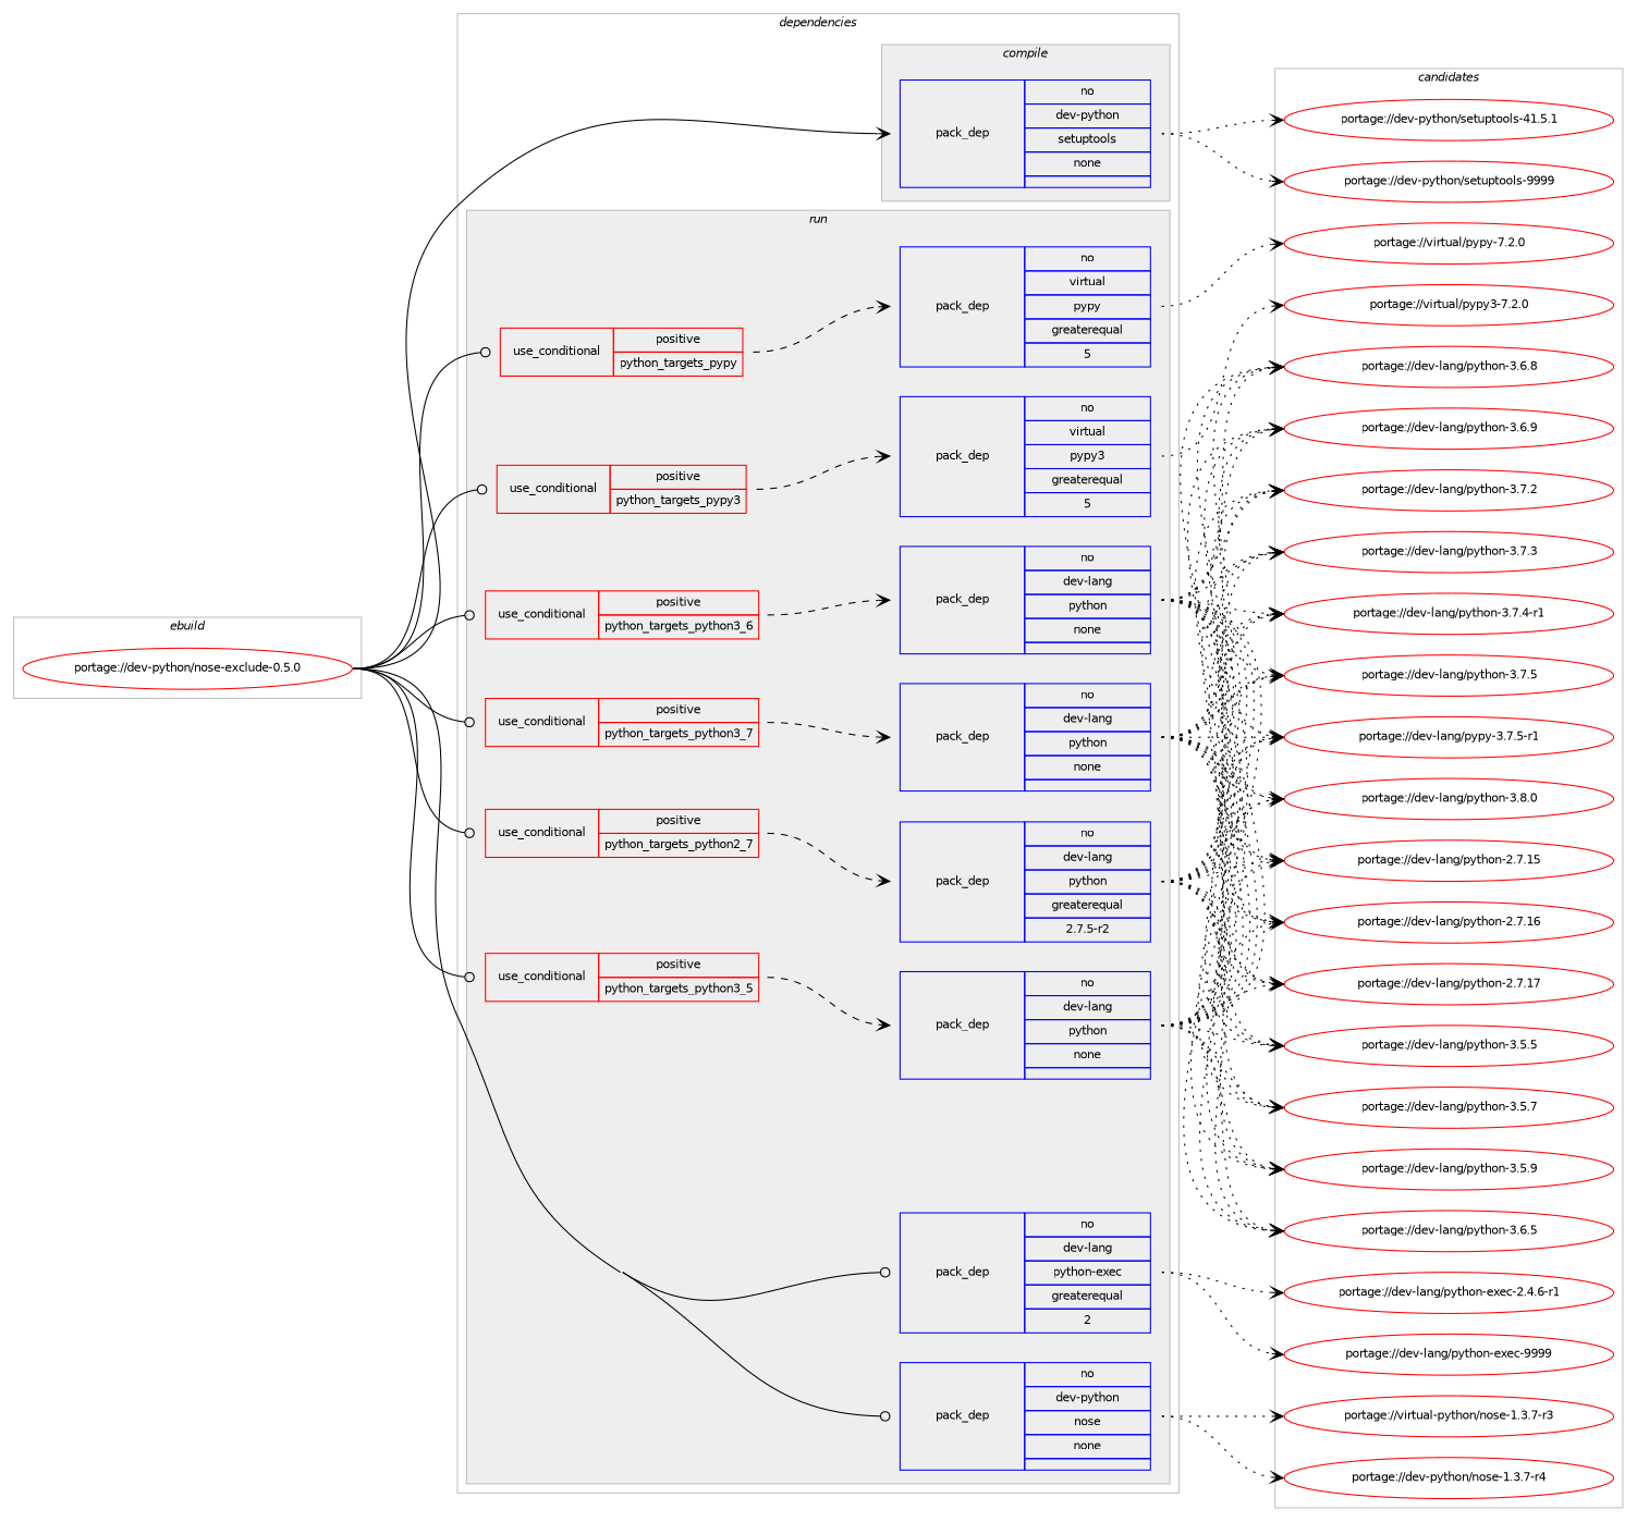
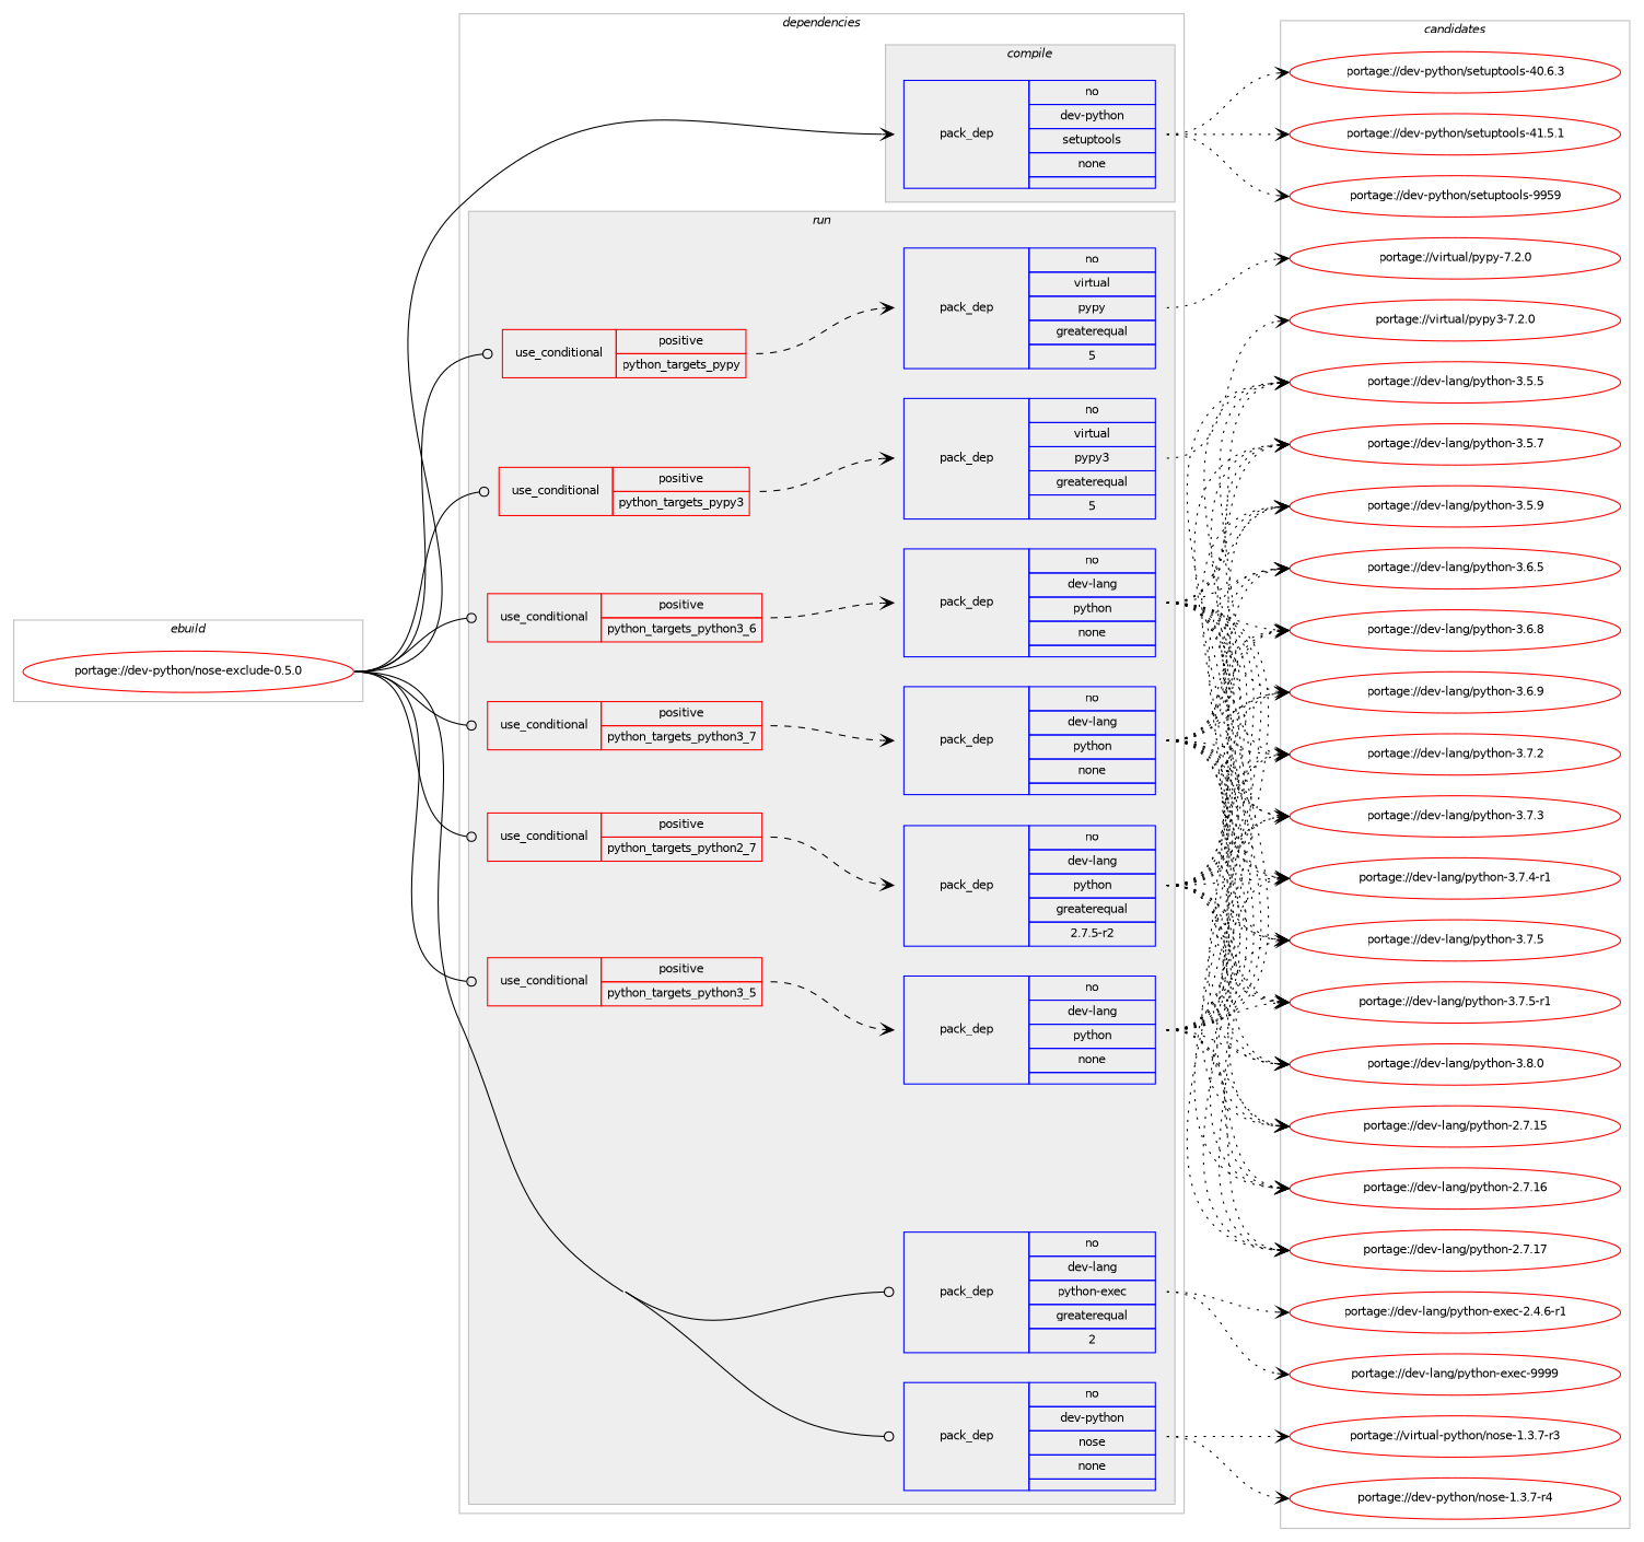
  digraph {
    compound=true
    concentrate=true
    fontname=Helvetica
    fontsize=10
    newrank=true
    rankdir=LR
    ranksep=1.5
    node [color=red fontname=Helvetica fontsize=10]
    edge [arrowhead=vee headport=w style=dotted tailport=e weight=100]
    n1 [label="portage://dev-python/nose-exclude-0.5.0" width=4]
    n2 [color=blue label=<<TABLE BORDER="0" CELLBORDER="1" CELLSPACING="0" CELLPADDING="4" WIDTH="220"><TR><TD ROWSPAN="6" CELLPADDING="30">pack_dep</TD></TR><TR><TD WIDTH="110">no</TD></TR><TR><TD>dev-python</TD></TR><TR><TD>setuptools</TD></TR><TR><TD>none</TD></TR><TR><TD></TD></TR></TABLE>> shape=none]
    n3 [color=blue label=<<TABLE BORDER="0" CELLBORDER="1" CELLSPACING="0" CELLPADDING="4" WIDTH="220"><TR><TD ROWSPAN="6" CELLPADDING="30">pack_dep</TD></TR><TR><TD WIDTH="110">no</TD></TR><TR><TD>virtual</TD></TR><TR><TD>pypy</TD></TR><TR><TD>greaterequal</TD></TR><TR><TD>5</TD></TR></TABLE>> shape=none]
    n4 [label=<<TABLE BORDER="0" CELLBORDER="1" CELLSPACING="0" CELLPADDING="4"><TR><TD ROWSPAN="3" CELLPADDING="10">use_conditional</TD></TR><TR><TD>positive</TD></TR><TR><TD>python_targets_pypy</TD></TR></TABLE>> shape=none]
    n5 [color=blue label=<<TABLE BORDER="0" CELLBORDER="1" CELLSPACING="0" CELLPADDING="4" WIDTH="220"><TR><TD ROWSPAN="6" CELLPADDING="30">pack_dep</TD></TR><TR><TD WIDTH="110">no</TD></TR><TR><TD>virtual</TD></TR><TR><TD>pypy3</TD></TR><TR><TD>greaterequal</TD></TR><TR><TD>5</TD></TR></TABLE>> shape=none]
    n6 [label=<<TABLE BORDER="0" CELLBORDER="1" CELLSPACING="0" CELLPADDING="4"><TR><TD ROWSPAN="3" CELLPADDING="10">use_conditional</TD></TR><TR><TD>positive</TD></TR><TR><TD>python_targets_pypy3</TD></TR></TABLE>> shape=none]
    n7 [color=blue label=<<TABLE BORDER="0" CELLBORDER="1" CELLSPACING="0" CELLPADDING="4" WIDTH="220"><TR><TD ROWSPAN="6" CELLPADDING="30">pack_dep</TD></TR><TR><TD WIDTH="110">no</TD></TR><TR><TD>dev-lang</TD></TR><TR><TD>python</TD></TR><TR><TD>greaterequal</TD></TR><TR><TD>2.7.5-r2</TD></TR></TABLE>> shape=none]
    n8 [label=<<TABLE BORDER="0" CELLBORDER="1" CELLSPACING="0" CELLPADDING="4"><TR><TD ROWSPAN="3" CELLPADDING="10">use_conditional</TD></TR><TR><TD>positive</TD></TR><TR><TD>python_targets_python2_7</TD></TR></TABLE>> shape=none]
    n9 [color=blue label=<<TABLE BORDER="0" CELLBORDER="1" CELLSPACING="0" CELLPADDING="4" WIDTH="220"><TR><TD ROWSPAN="6" CELLPADDING="30">pack_dep</TD></TR><TR><TD WIDTH="110">no</TD></TR><TR><TD>dev-lang</TD></TR><TR><TD>python</TD></TR><TR><TD>none</TD></TR><TR><TD></TD></TR></TABLE>> shape=none]
    n10 [label=<<TABLE BORDER="0" CELLBORDER="1" CELLSPACING="0" CELLPADDING="4"><TR><TD ROWSPAN="3" CELLPADDING="10">use_conditional</TD></TR><TR><TD>positive</TD></TR><TR><TD>python_targets_python3_5</TD></TR></TABLE>> shape=none]
    n11 [color=blue label=<<TABLE BORDER="0" CELLBORDER="1" CELLSPACING="0" CELLPADDING="4" WIDTH="220"><TR><TD ROWSPAN="6" CELLPADDING="30">pack_dep</TD></TR><TR><TD WIDTH="110">no</TD></TR><TR><TD>dev-lang</TD></TR><TR><TD>python</TD></TR><TR><TD>none</TD></TR><TR><TD></TD></TR></TABLE>> shape=none]
    n12 [label=<<TABLE BORDER="0" CELLBORDER="1" CELLSPACING="0" CELLPADDING="4"><TR><TD ROWSPAN="3" CELLPADDING="10">use_conditional</TD></TR><TR><TD>positive</TD></TR><TR><TD>python_targets_python3_6</TD></TR></TABLE>> shape=none]
    n13 [color=blue label=<<TABLE BORDER="0" CELLBORDER="1" CELLSPACING="0" CELLPADDING="4" WIDTH="220"><TR><TD ROWSPAN="6" CELLPADDING="30">pack_dep</TD></TR><TR><TD WIDTH="110">no</TD></TR><TR><TD>dev-lang</TD></TR><TR><TD>python</TD></TR><TR><TD>none</TD></TR><TR><TD></TD></TR></TABLE>> shape=none]
    n14 [label=<<TABLE BORDER="0" CELLBORDER="1" CELLSPACING="0" CELLPADDING="4"><TR><TD ROWSPAN="3" CELLPADDING="10">use_conditional</TD></TR><TR><TD>positive</TD></TR><TR><TD>python_targets_python3_7</TD></TR></TABLE>> shape=none]
    n15 [color=blue label=<<TABLE BORDER="0" CELLBORDER="1" CELLSPACING="0" CELLPADDING="4" WIDTH="220"><TR><TD ROWSPAN="6" CELLPADDING="30">pack_dep</TD></TR><TR><TD WIDTH="110">no</TD></TR><TR><TD>dev-lang</TD></TR><TR><TD>python-exec</TD></TR><TR><TD>greaterequal</TD></TR><TR><TD>2</TD></TR></TABLE>> shape=none]
    n16 [color=blue label=<<TABLE BORDER="0" CELLBORDER="1" CELLSPACING="0" CELLPADDING="4" WIDTH="220"><TR><TD ROWSPAN="6" CELLPADDING="30">pack_dep</TD></TR><TR><TD WIDTH="110">no</TD></TR><TR><TD>dev-python</TD></TR><TR><TD>nose</TD></TR><TR><TD>none</TD></TR><TR><TD></TD></TR></TABLE>> shape=none]
+   n17 [label="portage://dev-python/setuptools-40.6.3" width=4]
    n18 [label="portage://dev-python/setuptools-41.5.1" width=4]
-   n19 [label="portage://dev-python/setuptools-9999" width=4]
+   n19 [label="portage://dev-python/setuptools-9959" width=4]
    n20 [label="portage://virtual/pypy-7.2.0" width=4]
    n21 [label="portage://virtual/pypy3-7.2.0" width=4]
    n22 [label="portage://dev-lang/python-2.7.15" width=4]
    n23 [label="portage://dev-lang/python-2.7.16" width=4]
    n24 [label="portage://dev-lang/python-2.7.17" width=4]
    n25 [label="portage://dev-lang/python-3.5.5" width=4]
    n26 [label="portage://dev-lang/python-3.5.7" width=4]
    n27 [label="portage://dev-lang/python-3.5.9" width=4]
    n28 [label="portage://dev-lang/python-3.6.5" width=4]
    n29 [label="portage://dev-lang/python-3.6.8" width=4]
    n30 [label="portage://dev-lang/python-3.6.9" width=4]
    n31 [label="portage://dev-lang/python-3.7.2" width=4]
    n32 [label="portage://dev-lang/python-3.7.3" width=4]
    n33 [label="portage://dev-lang/python-3.7.4-r1" width=4]
    n34 [label="portage://dev-lang/python-3.7.5" width=4]
-   n35 [label="portage://dev-lang/pypy-3.7.5-r1" width=4]
+   n35 [label="portage://dev-lang/python-3.7.5-r1" width=4]
    n36 [label="portage://dev-lang/python-3.8.0" width=4]
    n37 [label="portage://dev-lang/python-exec-2.4.6-r1" width=4]
    n38 [label="portage://dev-lang/python-exec-9999" width=4]
    n39 [label="portage://virtual-python/nose-1.3.7-r3" width=4]
    n40 [label="portage://dev-python/nose-1.3.7-r4" width=4]
    subgraph cluster_1 {
      color=gray
      label=<<i>ebuild</i>>
      rank=same
      n1
    }
    subgraph cluster_2 {
      color=gray
      label=<<i>dependencies</i>>
      subgraph cluster_3 {
        color=gray
        fillcolor="#eeeeee"
        label=<<i>compile</i>>
        style=filled
        subgraph sub_4 {
          color=gray
          fillcolor="#eeeeee"
          label=<<i>compile</i>>
          style=filled
          n2
        }
      }
      subgraph cluster_5 {
        color=gray
        fillcolor="#eeeeee"
        label=<<i>compile and run</i>>
        style=filled
      }
      subgraph cluster_6 {
        color=gray
        fillcolor="#eeeeee"
        label=<<i>run</i>>
        style=filled
        subgraph sub_7 {
          color=gray
          fillcolor="#eeeeee"
          label=<<i>run</i>>
          style=filled
          n4
          subgraph sub_8 {
            color=gray
            fillcolor="#eeeeee"
            label=<<i>run</i>>
            style=filled
            n3
          }
        }
        subgraph sub_9 {
          color=gray
          fillcolor="#eeeeee"
          label=<<i>run</i>>
          style=filled
          n6
          subgraph sub_10 {
            color=gray
            fillcolor="#eeeeee"
            label=<<i>run</i>>
            style=filled
            n5
          }
        }
        subgraph sub_11 {
          color=gray
          fillcolor="#eeeeee"
          label=<<i>run</i>>
          style=filled
          n8
          subgraph sub_12 {
            color=gray
            fillcolor="#eeeeee"
            label=<<i>run</i>>
            style=filled
            n7
          }
        }
        subgraph sub_13 {
          color=gray
          fillcolor="#eeeeee"
          label=<<i>run</i>>
          style=filled
          n10
          subgraph sub_14 {
            color=gray
            fillcolor="#eeeeee"
            label=<<i>run</i>>
            style=filled
            n9
          }
        }
        subgraph sub_15 {
          color=gray
          fillcolor="#eeeeee"
          label=<<i>run</i>>
          style=filled
          n12
          subgraph sub_16 {
            color=gray
            fillcolor="#eeeeee"
            label=<<i>run</i>>
            style=filled
            n11
          }
        }
        subgraph sub_17 {
          color=gray
          fillcolor="#eeeeee"
          label=<<i>run</i>>
          style=filled
          n14
          subgraph sub_18 {
            color=gray
            fillcolor="#eeeeee"
            label=<<i>run</i>>
            style=filled
            n13
          }
        }
        subgraph sub_19 {
          color=gray
          fillcolor="#eeeeee"
          label=<<i>run</i>>
          style=filled
          n15
        }
        subgraph sub_20 {
          color=gray
          fillcolor="#eeeeee"
          label=<<i>run</i>>
          style=filled
          n16
        }
      }
    }
    subgraph cluster_21 {
      color=gray
      label=<<i>candidates</i>>
      rank=same
      subgraph sub_22 {
        color=black
        label=<<i>candidates</i>>
        nodesep=1
        rank=same
+       n17
        n18
        n19
      }
      subgraph sub_23 {
        color=black
        label=<<i>candidates</i>>
        nodesep=1
        rank=same
        n20
      }
      subgraph sub_24 {
        color=black
        label=<<i>candidates</i>>
        nodesep=1
        rank=same
        n21
      }
      subgraph sub_25 {
        color=black
        label=<<i>candidates</i>>
        nodesep=1
        rank=same
        n22
        n23
        n24
        n25
        n26
        n27
        n28
        n29
        n30
        n31
        n32
        n33
        n34
        n35
        n36
      }
      subgraph sub_26 {
        color=black
        label=<<i>candidates</i>>
        nodesep=1
        rank=same
        n22
        n23
        n24
        n25
        n26
        n27
        n28
        n29
        n30
        n31
        n32
        n33
        n34
        n35
        n36
      }
      subgraph sub_27 {
        color=black
        label=<<i>candidates</i>>
        nodesep=1
        rank=same
        n22
        n23
        n24
        n25
        n26
        n27
        n28
        n29
        n30
        n31
        n32
        n33
        n34
        n35
        n36
      }
      subgraph sub_28 {
        color=black
        label=<<i>candidates</i>>
        nodesep=1
        rank=same
        n22
        n23
        n24
        n25
        n26
        n27
        n28
        n29
        n30
        n31
        n32
        n33
        n34
        n35
        n36
      }
      subgraph sub_29 {
        color=black
        label=<<i>candidates</i>>
        nodesep=1
        rank=same
        n37
        n38
      }
      subgraph sub_30 {
        color=black
        label=<<i>candidates</i>>
        nodesep=1
        rank=same
        n39
        n40
      }
    }
    n1 -> n2 [style=solid weight=20]
    n1 -> n4 [arrowhead=odot style=solid weight=20]
    n1 -> n6 [arrowhead=odot style=solid weight=20]
    n1 -> n8 [arrowhead=odot style=solid weight=20]
    n1 -> n10 [arrowhead=odot style=solid weight=20]
    n1 -> n12 [arrowhead=odot style=solid weight=20]
    n1 -> n14 [arrowhead=odot style=solid weight=20]
    n1 -> n15 [arrowhead=odot style=solid weight=20]
    n1 -> n16 [arrowhead=odot style=solid weight=20]
+   n2 -> n17
    n2 -> n18
    n2 -> n19
    n3 -> n20
    n4 -> n3 [style=dashed weight=20]
    n5 -> n21
    n6 -> n5 [style=dashed weight=20]
    n7 -> n22
    n7 -> n23
    n7 -> n24
    n7 -> n25
    n7 -> n26
    n7 -> n27
    n7 -> n28
    n7 -> n29
    n7 -> n30
    n7 -> n31
    n7 -> n32
    n7 -> n33
    n7 -> n34
    n7 -> n35
    n7 -> n36
    n8 -> n7 [style=dashed weight=20]
    n9 -> n22
    n9 -> n23
    n9 -> n24
    n9 -> n25
    n9 -> n26
    n9 -> n27
    n9 -> n28
    n9 -> n29
    n9 -> n30
    n9 -> n31
    n9 -> n32
    n9 -> n33
    n9 -> n34
    n9 -> n35
    n9 -> n36
    n10 -> n9 [style=dashed weight=20]
    n11 -> n22
    n11 -> n23
    n11 -> n24
    n11 -> n25
    n11 -> n26
    n11 -> n27
    n11 -> n28
    n11 -> n29
    n11 -> n30
    n11 -> n31
    n11 -> n32
    n11 -> n33
    n11 -> n34
    n11 -> n35
    n11 -> n36
    n12 -> n11 [style=dashed weight=20]
    n13 -> n22
    n13 -> n23
    n13 -> n24
    n13 -> n25
    n13 -> n26
    n13 -> n27
    n13 -> n28
    n13 -> n29
    n13 -> n30
    n13 -> n31
    n13 -> n32
    n13 -> n33
    n13 -> n34
    n13 -> n35
    n13 -> n36
    n14 -> n13 [style=dashed weight=20]
    n15 -> n37
    n15 -> n38
    n16 -> n39
    n16 -> n40
  }
